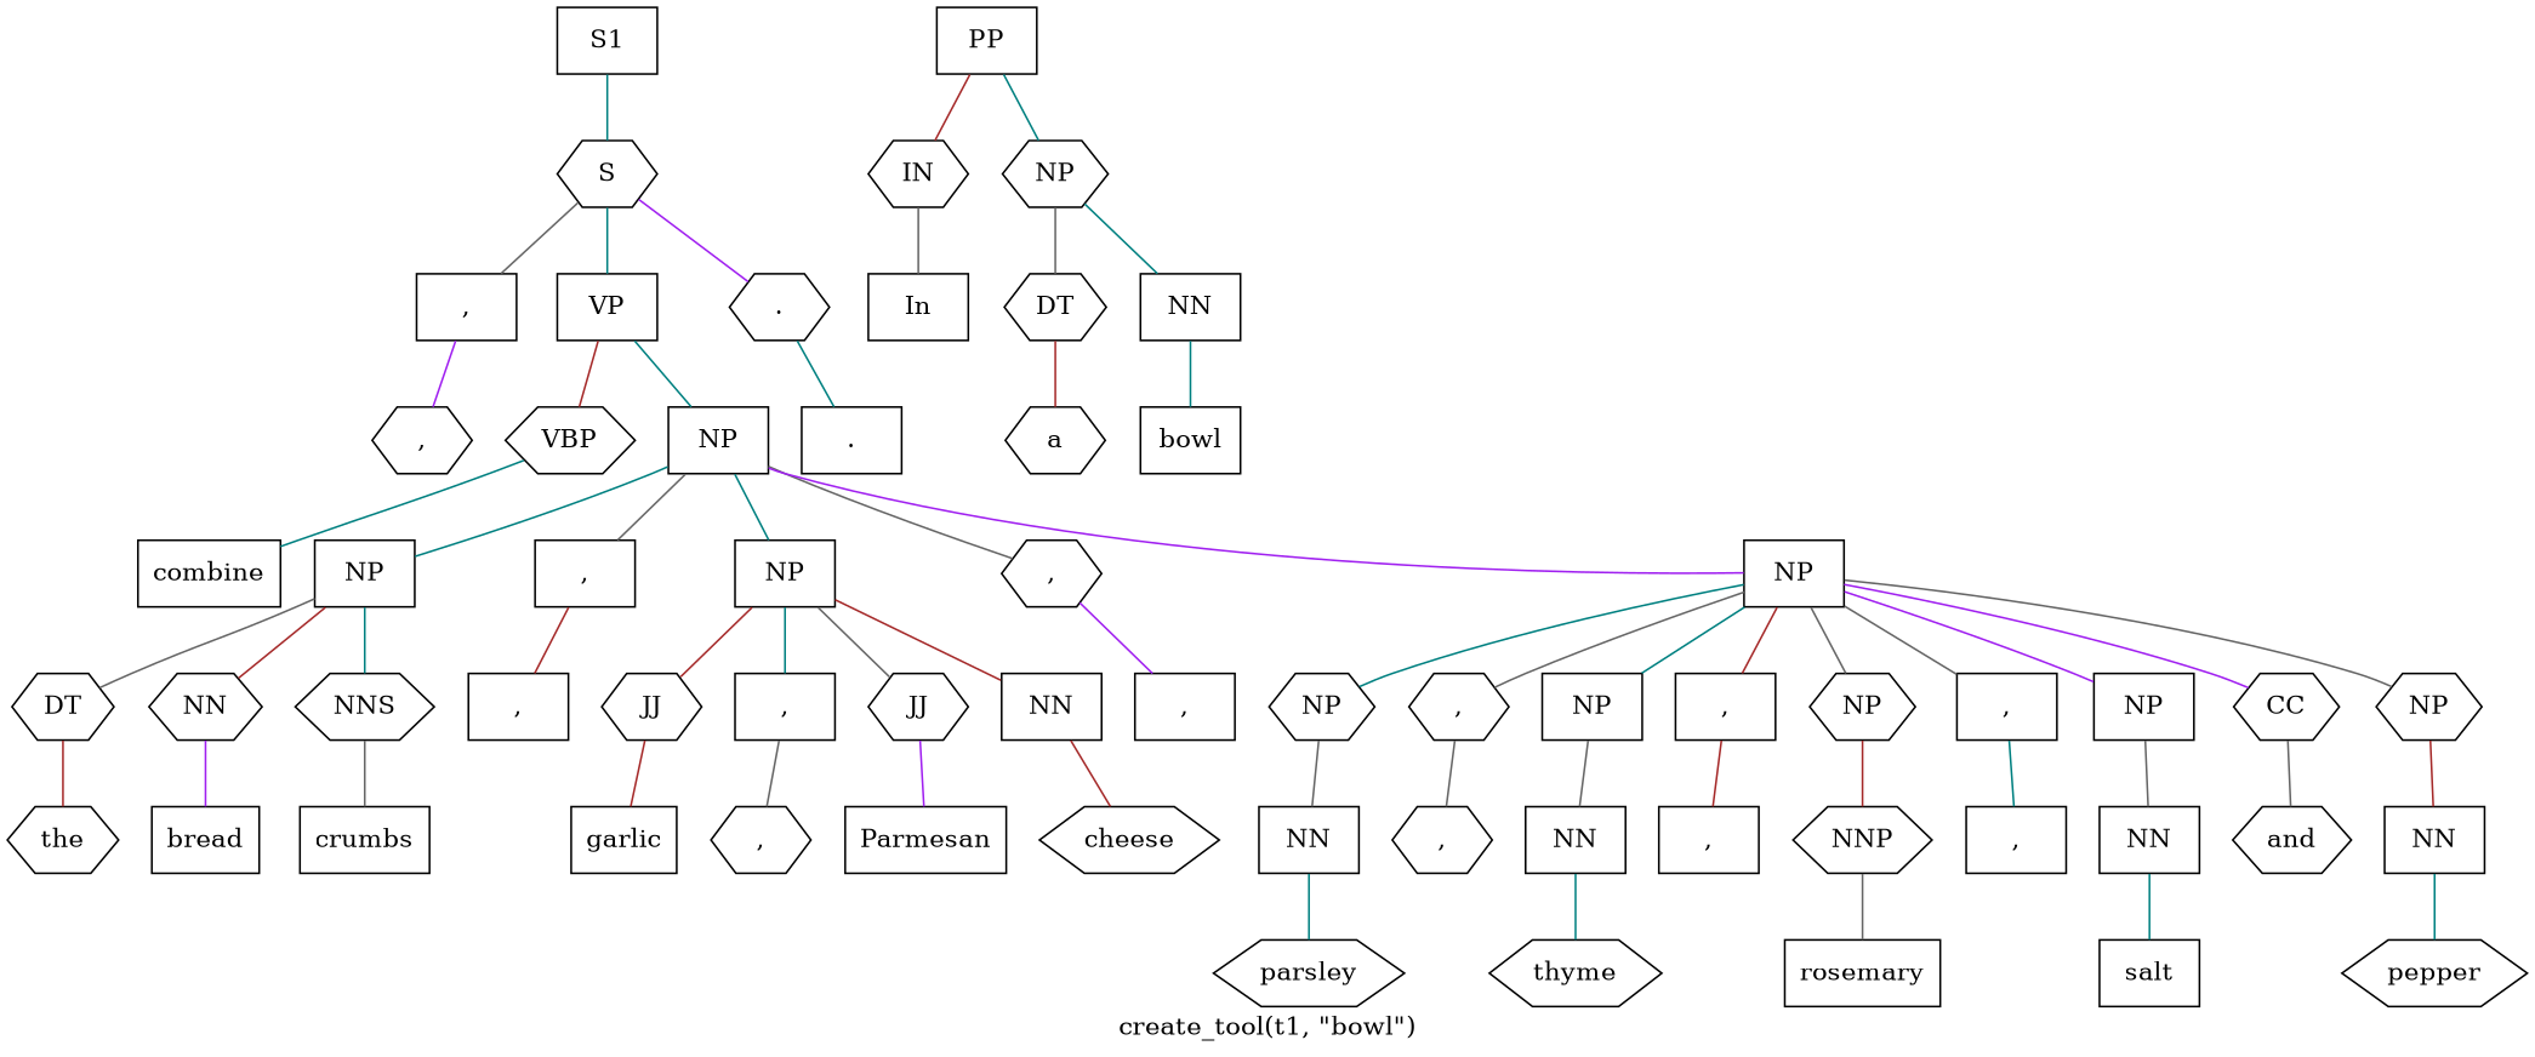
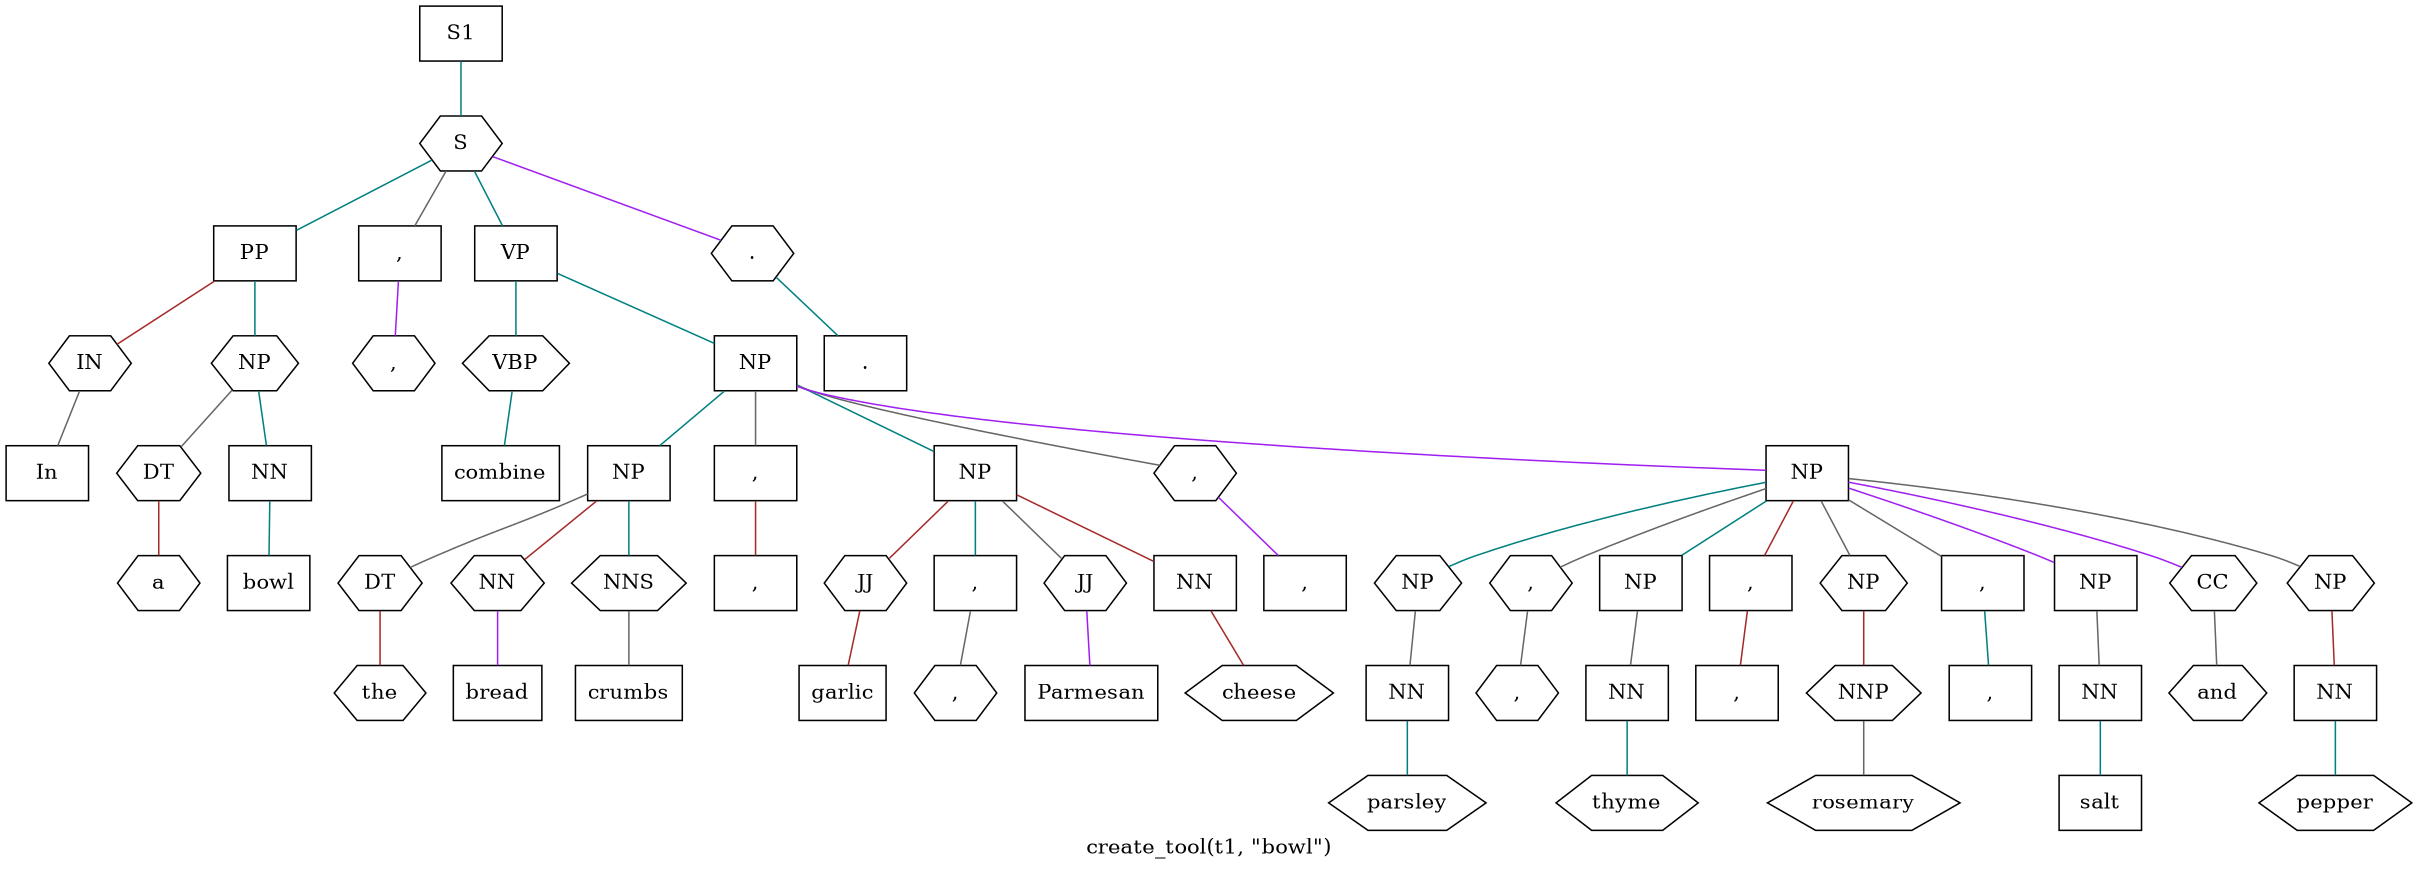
  graph {
    label="create_tool(t1, \"bowl\")"
    node [shape=box]
    edge [color=teal]
    n1 [label=S1]
    n2 [label=S shape=hexagon]
    n3 [label=PP]
    n4 [label=","]
    n5 [label=VP]
    n6 [label="." shape=hexagon]
    n7 [label=IN shape=hexagon]
    n8 [label=NP shape=hexagon]
    n9 [label="," shape=hexagon]
    n10 [label=VBP shape=hexagon]
    n11 [label=NP]
    n12 [label="."]
    n13 [label=In]
    n14 [label=DT shape=hexagon]
    n15 [label=NN]
    n16 [label=a shape=hexagon]
    n17 [label=bowl]
    n18 [label=combine]
    n19 [label=NP]
    n20 [label=","]
    n21 [label=NP]
    n22 [label="," shape=hexagon]
    n23 [label=NP]
    n24 [label=DT shape=hexagon]
    n25 [label=NN shape=hexagon]
    n26 [label=NNS shape=hexagon]
    n27 [label=","]
    n28 [label=JJ shape=hexagon]
    n29 [label=","]
    n30 [label=JJ shape=hexagon]
    n31 [label=NN]
    n32 [label=","]
    n33 [label=NP shape=hexagon]
    n34 [label="," shape=hexagon]
    n35 [label=NP]
    n36 [label=","]
    n37 [label=NP shape=hexagon]
    n38 [label=","]
    n39 [label=NP]
    n40 [label=CC shape=hexagon]
    n41 [label=NP shape=hexagon]
    n42 [label=the shape=hexagon]
    n43 [label=bread]
    n44 [label=crumbs]
    n45 [label=garlic]
    n46 [label="," shape=hexagon]
    n47 [label=Parmesan]
    n48 [label=cheese shape=hexagon]
    n49 [label=NN]
    n50 [label="," shape=hexagon]
    n51 [label=NN]
    n52 [label=","]
    n53 [label=NNP shape=hexagon]
    n54 [label=","]
    n55 [label=NN]
    n56 [label=and shape=hexagon]
    n57 [label=NN]
    n58 [label=parsley shape=hexagon]
    n59 [label=thyme shape=hexagon]
-   n60 [label=rosemary]
+   n60 [label=rosemary shape=hexagon]
    n61 [label=salt]
    n62 [label=pepper shape=hexagon]
    n1 -- n2
+   n2 -- n3
    n2 -- n4 [color=gray40]
    n2 -- n5
    n2 -- n6 [color=purple]
    n3 -- n7 [color=brown]
    n3 -- n8
    n4 -- n9 [color=purple]
-   n5 -- n10 [color=brown]
+   n5 -- n10
    n5 -- n11
    n6 -- n12
    n7 -- n13 [color=gray40]
    n8 -- n14 [color=gray40]
    n8 -- n15
    n10 -- n18
    n11 -- n19
    n11 -- n20 [color=gray40]
    n11 -- n21
    n11 -- n22 [color=gray40]
    n11 -- n23 [color=purple]
    n14 -- n16 [color=brown]
    n15 -- n17
    n19 -- n24 [color=gray40]
    n19 -- n25 [color=brown]
    n19 -- n26
    n20 -- n27 [color=brown]
    n21 -- n28 [color=brown]
    n21 -- n29
    n21 -- n30 [color=gray40]
    n21 -- n31 [color=brown]
    n22 -- n32 [color=purple]
    n23 -- n33
    n23 -- n34 [color=gray40]
    n23 -- n35
    n23 -- n36 [color=brown]
    n23 -- n37 [color=gray40]
    n23 -- n38 [color=gray40]
    n23 -- n39 [color=purple]
    n23 -- n40 [color=purple]
    n23 -- n41 [color=gray40]
    n24 -- n42 [color=brown]
    n25 -- n43 [color=purple]
    n26 -- n44 [color=gray40]
    n28 -- n45 [color=brown]
    n29 -- n46 [color=gray40]
    n30 -- n47 [color=purple]
    n31 -- n48 [color=brown]
    n33 -- n49 [color=gray40]
    n34 -- n50 [color=gray40]
    n35 -- n51 [color=gray40]
    n36 -- n52 [color=brown]
    n37 -- n53 [color=brown]
    n38 -- n54
    n39 -- n55 [color=gray40]
    n40 -- n56 [color=gray40]
    n41 -- n57 [color=brown]
    n49 -- n58
    n51 -- n59
    n53 -- n60 [color=gray40]
    n55 -- n61
    n57 -- n62
  }
